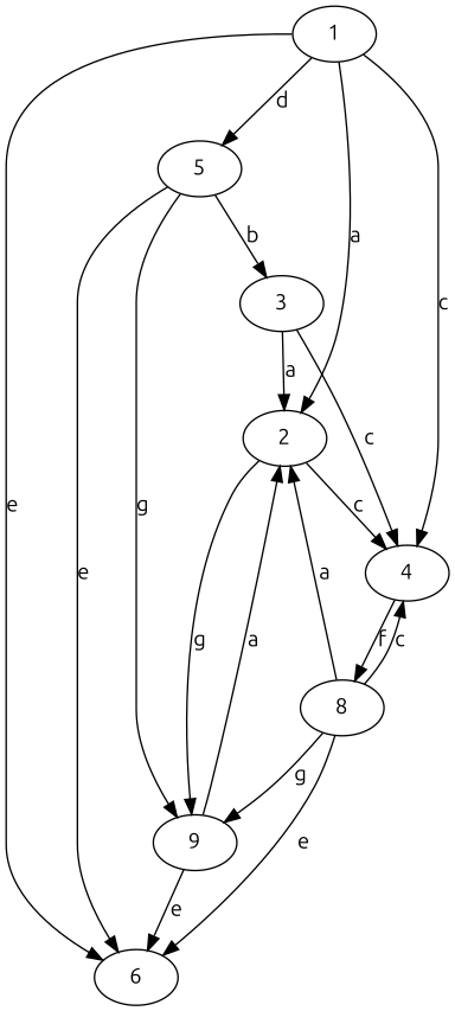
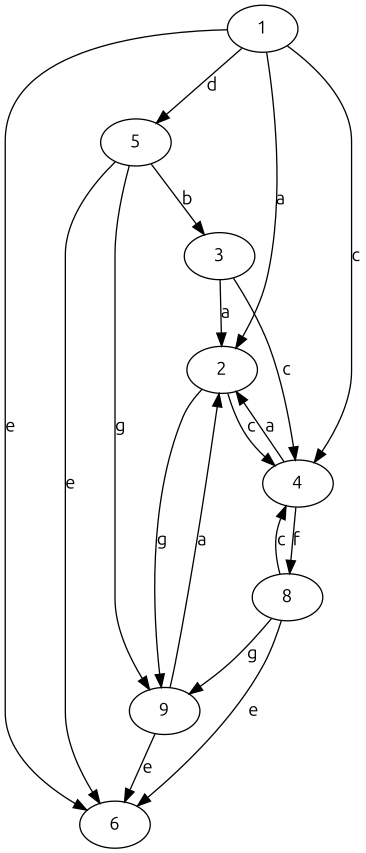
  strict digraph {
    fontname=Ubuntu
    node [fontname=Ubuntu]
    edge [fontname=Ubuntu]
    1
    2
    4
    5
    6
    9
    8
    3
    1 -> 2 [label=a]
    1 -> 4 [label=c]
    1 -> 5 [label=d]
    1 -> 6 [label=e]
    2 -> 4 [label=c]
    2 -> 9 [label=g]
-   8 -> 2 [label=a]
+   4 -> 2 [label=a]
    4 -> 8 [label=f]
    5 -> 6 [label=e]
    5 -> 9 [label=g]
    5 -> 3 [label=b]
    9 -> 2 [label=a]
    9 -> 6 [label=e]
    8 -> 4 [label=c]
    8 -> 6 [label=e]
    8 -> 9 [label=g]
    3 -> 2 [label=a]
    3 -> 4 [label=c]
  }
